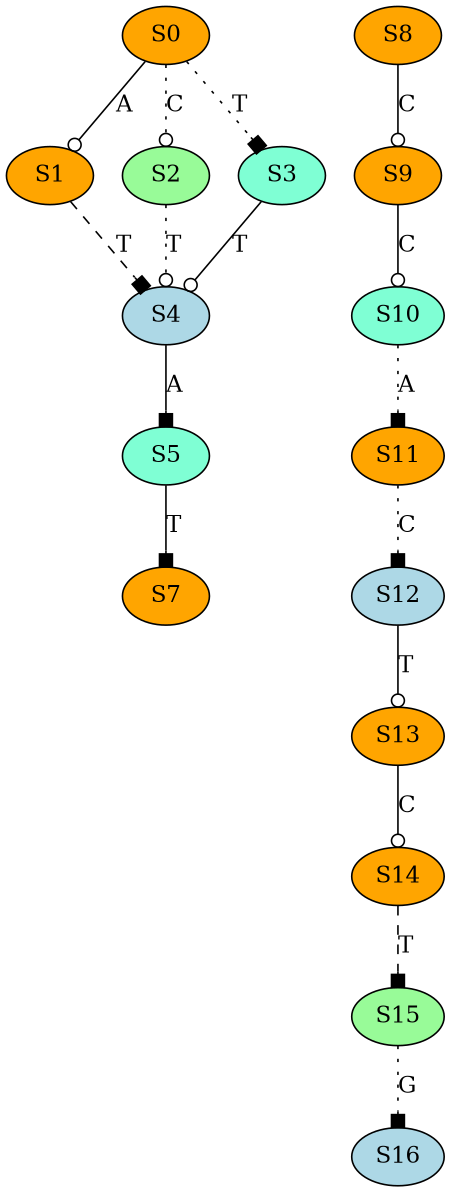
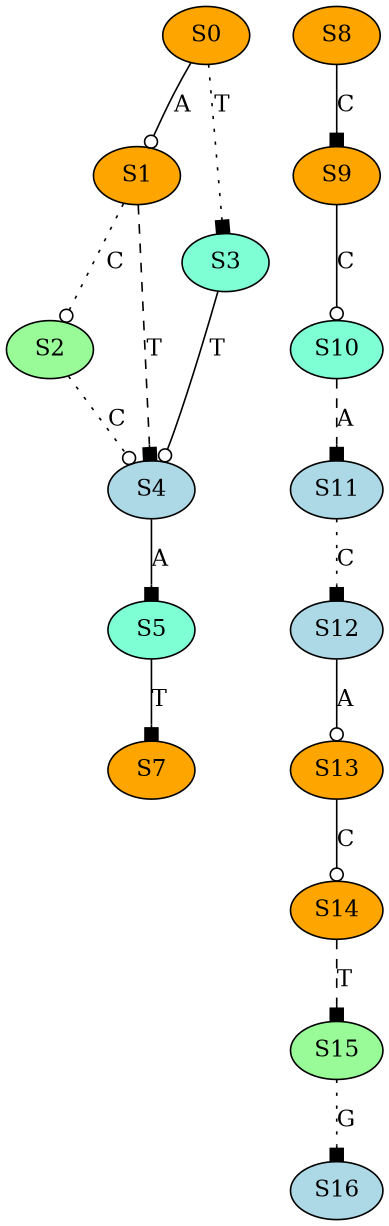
  strict digraph {
    node [fillcolor=orange style=filled]
    edge [arrowhead=box style=solid]
    S0
    S1
    S2 [fillcolor=palegreen]
    S3 [fillcolor=aquamarine]
    S4 [fillcolor=lightblue]
    S5 [fillcolor=aquamarine]
    S7
    S8
    S9
    S10 [fillcolor=aquamarine]
-   S11
+   S11 [fillcolor=lightblue]
    S12 [fillcolor=lightblue]
    S13
    S14
    S15 [fillcolor=palegreen]
    S16 [fillcolor=lightblue]
    S0 -> S1 [arrowhead=odot label=A]
-   S0 -> S2 [arrowhead=odot label=C style=dotted]
+   S1 -> S2 [arrowhead=odot label=C style=dotted]
    S0 -> S3 [label=T style=dotted]
    S1 -> S4 [label=T style=dashed]
-   S2 -> S4 [arrowhead=odot label=T style=dotted]
+   S2 -> S4 [arrowhead=odot label=C style=dotted]
    S3 -> S4 [arrowhead=odot label=T]
    S4 -> S5 [label=A]
    S5 -> S7 [label=T]
-   S8 -> S9 [arrowhead=odot label=C]
+   S8 -> S9 [label=C]
    S9 -> S10 [arrowhead=odot label=C]
-   S10 -> S11 [label=A style=dotted]
+   S10 -> S11 [label=A style=dashed]
    S11 -> S12 [label=C style=dotted]
-   S12 -> S13 [arrowhead=odot label=T]
+   S12 -> S13 [arrowhead=odot label=A]
    S13 -> S14 [arrowhead=odot label=C]
    S14 -> S15 [label=T style=dashed]
    S15 -> S16 [label=G style=dotted]
  }
